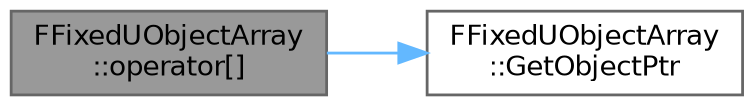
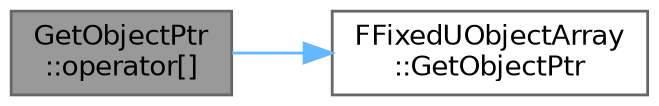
  digraph {
    rankdir=LR
    node [fontname=Helvetica fontsize=10 shape=box style=filled]
-   n1 [color=gray40 fillcolor=grey60 fontcolor=black height=0.2 label="FFixedUObjectArray\l::operator[]" width=0.4]
+   n1 [color=gray40 fillcolor=grey60 fontcolor=black height=0.2 label="GetObjectPtr\l::operator[]" width=0.4]
    n2 [color=grey40 fillcolor=white height=0.2 label="FFixedUObjectArray\l::GetObjectPtr" width=0.4]
    n1 -> n2 [color=steelblue1 fontname=Helvetica fontsize=10 labelfontname=Helvetica labelfontsize=10 style=solid]
  }
